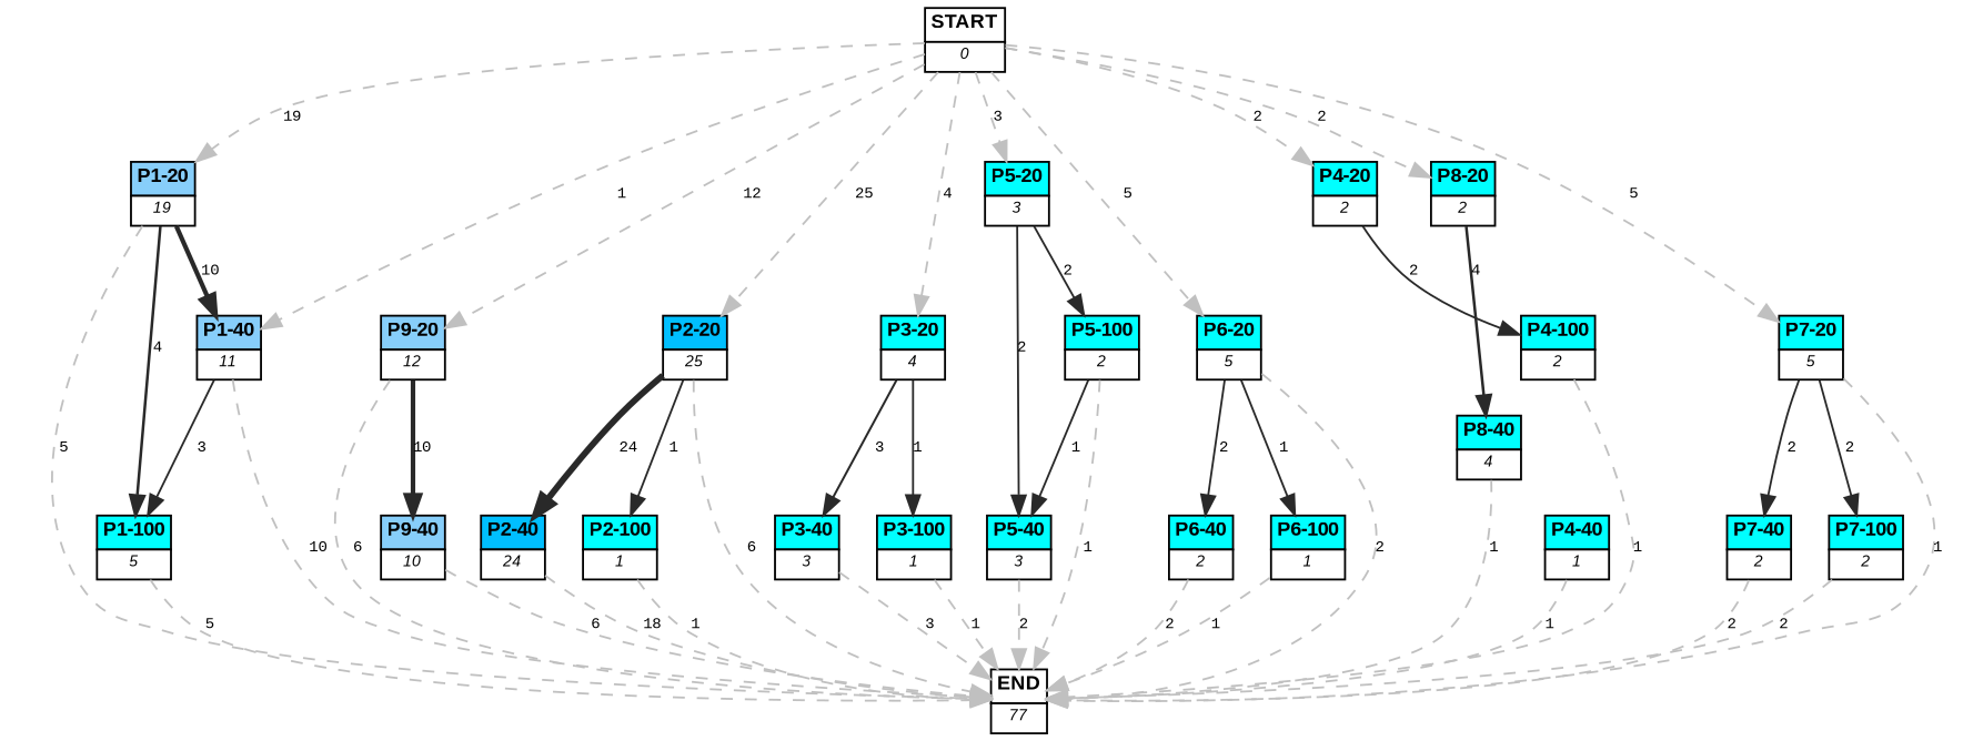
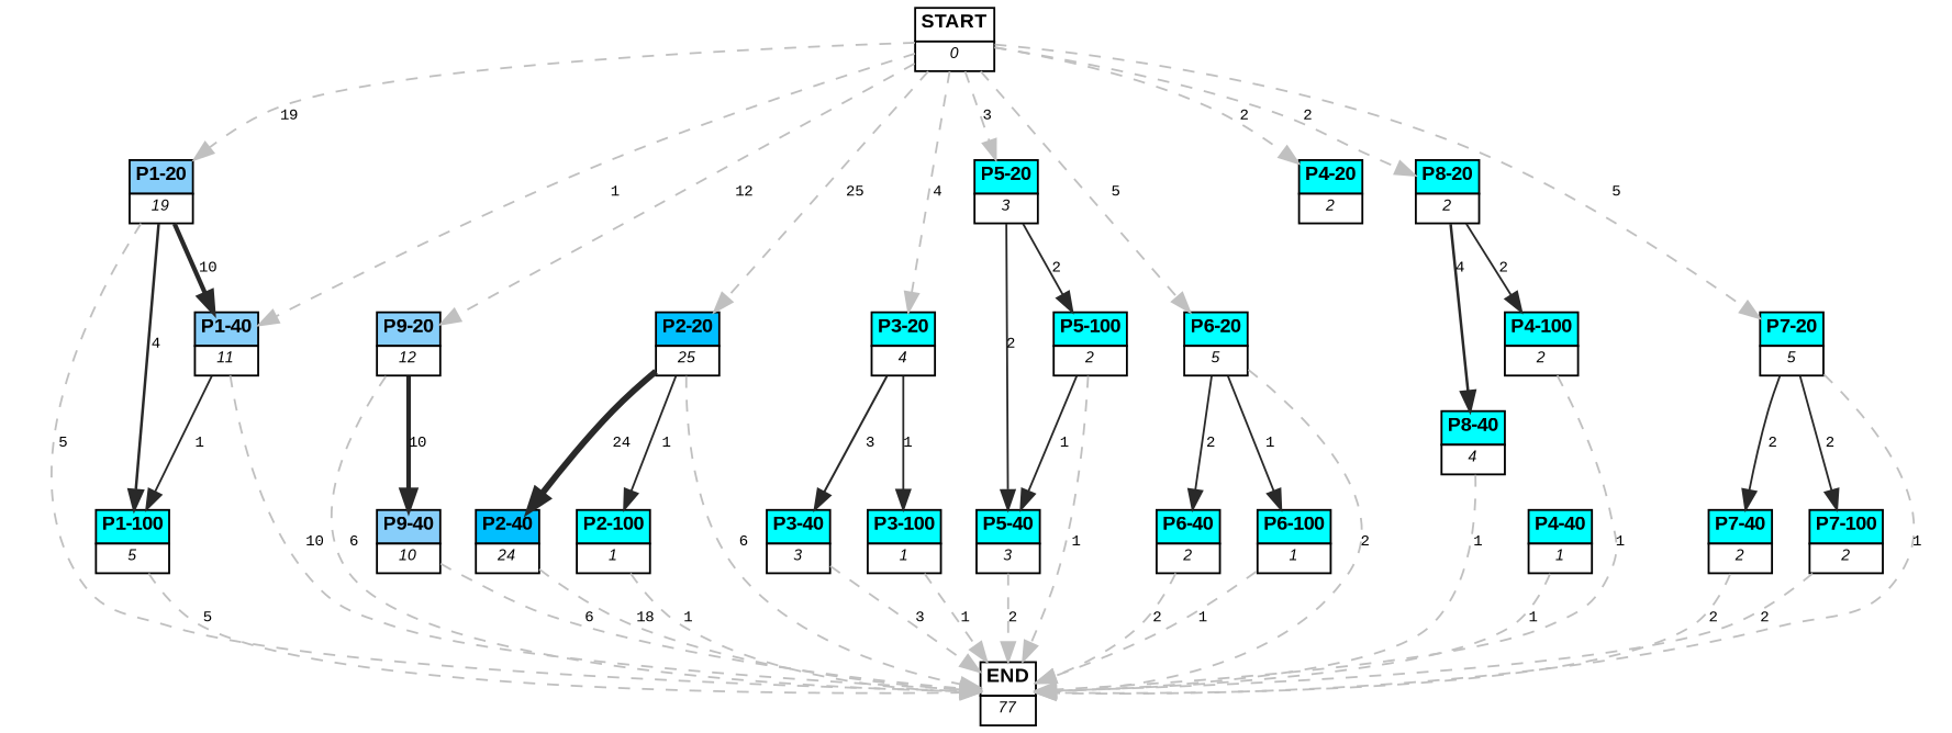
  digraph {
    fontname="Liberation Mono"
    node [fontname="Liberation Mono" shape=plain]
    edge [color=grey fontname="Liberation Mono" fontsize=8 labelfloat=false style=dashed]
    n1 [label=<<table border="0" cellborder="1" cellspacing="0"><tr><td bgcolor="lightskyblue"><FONT face="Arial" POINT-SIZE="10"><b>P1-40</b></FONT></td></tr><tr><td bgcolor="white"><FONT face="Arial" POINT-SIZE="8"><i>11</i></FONT></td></tr></table>>]
    n2 [label=<<table border="0" cellborder="1" cellspacing="0"><tr><td bgcolor="aqua"><FONT face="Arial" POINT-SIZE="10"><b>P1-100</b></FONT></td></tr><tr><td bgcolor="white"><FONT face="Arial" POINT-SIZE="8"><i>5</i></FONT></td></tr></table>>]
    n3 [label=<<table border="0" cellborder="1" cellspacing="0"><tr><td bgcolor="white"><FONT face="Arial" POINT-SIZE="10"><b>END</b></FONT></td></tr><tr><td bgcolor="white"><FONT face="Arial" POINT-SIZE="8"><i>77</i></FONT></td></tr></table>>]
    n4 [label=<<table border="0" cellborder="1" cellspacing="0"><tr><td bgcolor="lightskyblue"><FONT face="Arial" POINT-SIZE="10"><b>P1-20</b></FONT></td></tr><tr><td bgcolor="white"><FONT face="Arial" POINT-SIZE="8"><i>19</i></FONT></td></tr></table>>]
    n5 [label=<<table border="0" cellborder="1" cellspacing="0"><tr><td bgcolor="lightskyblue"><FONT face="Arial" POINT-SIZE="10"><b>P9-20</b></FONT></td></tr><tr><td bgcolor="white"><FONT face="Arial" POINT-SIZE="8"><i>12</i></FONT></td></tr></table>>]
    n6 [label=<<table border="0" cellborder="1" cellspacing="0"><tr><td bgcolor="lightskyblue"><FONT face="Arial" POINT-SIZE="10"><b>P9-40</b></FONT></td></tr><tr><td bgcolor="white"><FONT face="Arial" POINT-SIZE="8"><i>10</i></FONT></td></tr></table>>]
    n7 [label=<<table border="0" cellborder="1" cellspacing="0"><tr><td bgcolor="deepskyblue"><FONT face="Arial" POINT-SIZE="10"><b>P2-20</b></FONT></td></tr><tr><td bgcolor="white"><FONT face="Arial" POINT-SIZE="8"><i>25</i></FONT></td></tr></table>>]
    n8 [label=<<table border="0" cellborder="1" cellspacing="0"><tr><td bgcolor="deepskyblue"><FONT face="Arial" POINT-SIZE="10"><b>P2-40</b></FONT></td></tr><tr><td bgcolor="white"><FONT face="Arial" POINT-SIZE="8"><i>24</i></FONT></td></tr></table>>]
    n9 [label=<<table border="0" cellborder="1" cellspacing="0"><tr><td bgcolor="aqua"><FONT face="Arial" POINT-SIZE="10"><b>P2-100</b></FONT></td></tr><tr><td bgcolor="white"><FONT face="Arial" POINT-SIZE="8"><i>1</i></FONT></td></tr></table>>]
    n10 [label=<<table border="0" cellborder="1" cellspacing="0"><tr><td bgcolor="aqua"><FONT face="Arial" POINT-SIZE="10"><b>P3-20</b></FONT></td></tr><tr><td bgcolor="white"><FONT face="Arial" POINT-SIZE="8"><i>4</i></FONT></td></tr></table>>]
    n11 [label=<<table border="0" cellborder="1" cellspacing="0"><tr><td bgcolor="aqua"><FONT face="Arial" POINT-SIZE="10"><b>P3-40</b></FONT></td></tr><tr><td bgcolor="white"><FONT face="Arial" POINT-SIZE="8"><i>3</i></FONT></td></tr></table>>]
    n12 [label=<<table border="0" cellborder="1" cellspacing="0"><tr><td bgcolor="aqua"><FONT face="Arial" POINT-SIZE="10"><b>P3-100</b></FONT></td></tr><tr><td bgcolor="white"><FONT face="Arial" POINT-SIZE="8"><i>1</i></FONT></td></tr></table>>]
    n13 [label=<<table border="0" cellborder="1" cellspacing="0"><tr><td bgcolor="aqua"><FONT face="Arial" POINT-SIZE="10"><b>P5-20</b></FONT></td></tr><tr><td bgcolor="white"><FONT face="Arial" POINT-SIZE="8"><i>3</i></FONT></td></tr></table>>]
    n14 [label=<<table border="0" cellborder="1" cellspacing="0"><tr><td bgcolor="aqua"><FONT face="Arial" POINT-SIZE="10"><b>P5-40</b></FONT></td></tr><tr><td bgcolor="white"><FONT face="Arial" POINT-SIZE="8"><i>3</i></FONT></td></tr></table>>]
    n15 [label=<<table border="0" cellborder="1" cellspacing="0"><tr><td bgcolor="aqua"><FONT face="Arial" POINT-SIZE="10"><b>P5-100</b></FONT></td></tr><tr><td bgcolor="white"><FONT face="Arial" POINT-SIZE="8"><i>2</i></FONT></td></tr></table>>]
    n16 [label=<<table border="0" cellborder="1" cellspacing="0"><tr><td bgcolor="aqua"><FONT face="Arial" POINT-SIZE="10"><b>P6-20</b></FONT></td></tr><tr><td bgcolor="white"><FONT face="Arial" POINT-SIZE="8"><i>5</i></FONT></td></tr></table>>]
    n17 [label=<<table border="0" cellborder="1" cellspacing="0"><tr><td bgcolor="aqua"><FONT face="Arial" POINT-SIZE="10"><b>P6-40</b></FONT></td></tr><tr><td bgcolor="white"><FONT face="Arial" POINT-SIZE="8"><i>2</i></FONT></td></tr></table>>]
    n18 [label=<<table border="0" cellborder="1" cellspacing="0"><tr><td bgcolor="aqua"><FONT face="Arial" POINT-SIZE="10"><b>P6-100</b></FONT></td></tr><tr><td bgcolor="white"><FONT face="Arial" POINT-SIZE="8"><i>1</i></FONT></td></tr></table>>]
    n19 [label=<<table border="0" cellborder="1" cellspacing="0"><tr><td bgcolor="aqua"><FONT face="Arial" POINT-SIZE="10"><b>P4-20</b></FONT></td></tr><tr><td bgcolor="white"><FONT face="Arial" POINT-SIZE="8"><i>2</i></FONT></td></tr></table>>]
    n20 [label=<<table border="0" cellborder="1" cellspacing="0"><tr><td bgcolor="aqua"><FONT face="Arial" POINT-SIZE="10"><b>P4-100</b></FONT></td></tr><tr><td bgcolor="white"><FONT face="Arial" POINT-SIZE="8"><i>2</i></FONT></td></tr></table>>]
    n21 [label=<<table border="0" cellborder="1" cellspacing="0"><tr><td bgcolor="aqua"><FONT face="Arial" POINT-SIZE="10"><b>P4-40</b></FONT></td></tr><tr><td bgcolor="white"><FONT face="Arial" POINT-SIZE="8"><i>1</i></FONT></td></tr></table>>]
    n22 [label=<<table border="0" cellborder="1" cellspacing="0"><tr><td bgcolor="aqua"><FONT face="Arial" POINT-SIZE="10"><b>P7-20</b></FONT></td></tr><tr><td bgcolor="white"><FONT face="Arial" POINT-SIZE="8"><i>5</i></FONT></td></tr></table>>]
    n23 [label=<<table border="0" cellborder="1" cellspacing="0"><tr><td bgcolor="aqua"><FONT face="Arial" POINT-SIZE="10"><b>P7-40</b></FONT></td></tr><tr><td bgcolor="white"><FONT face="Arial" POINT-SIZE="8"><i>2</i></FONT></td></tr></table>>]
    n24 [label=<<table border="0" cellborder="1" cellspacing="0"><tr><td bgcolor="aqua"><FONT face="Arial" POINT-SIZE="10"><b>P7-100</b></FONT></td></tr><tr><td bgcolor="white"><FONT face="Arial" POINT-SIZE="8"><i>2</i></FONT></td></tr></table>>]
    n25 [label=<<table border="0" cellborder="1" cellspacing="0"><tr><td bgcolor="aqua"><FONT face="Arial" POINT-SIZE="10"><b>P8-20</b></FONT></td></tr><tr><td bgcolor="white"><FONT face="Arial" POINT-SIZE="8"><i>2</i></FONT></td></tr></table>>]
    n26 [label=<<table border="0" cellborder="1" cellspacing="0"><tr><td bgcolor="aqua"><FONT face="Arial" POINT-SIZE="10"><b>P8-40</b></FONT></td></tr><tr><td bgcolor="white"><FONT face="Arial" POINT-SIZE="8"><i>4</i></FONT></td></tr></table>>]
    n27 [label=<<table border="0" cellborder="1" cellspacing="0"><tr><td bgcolor="white"><FONT face="Arial" POINT-SIZE="10"><b>START</b></FONT></td></tr><tr><td bgcolor="white"><FONT face="Arial" POINT-SIZE="8"><i>0</i></FONT></td></tr></table>>]
-   n1 -> n2 [color=grey16 label=3 penwidth=1 style=""]
+   n1 -> n2 [color=grey16 label=1 penwidth=1 style=""]
    n1 -> n3 [label=10]
    n2 -> n3 [label=5]
    n4 -> n1 [color=grey16 label=10 penwidth=2.302585092994046 style=""]
    n4 -> n2 [color=grey16 label=4 penwidth=1.3862943611198906 style=""]
    n4 -> n3 [label=5]
    n5 -> n3 [label=6]
    n5 -> n6 [color=grey16 label=10 penwidth=2.302585092994046 style=""]
    n6 -> n3 [label=6]
    n7 -> n3 [label=6]
    n7 -> n8 [color=grey16 label=24 penwidth=3.1780538303479458 style=""]
    n7 -> n9 [color=grey16 label=1 penwidth=1 style=""]
    n8 -> n3 [label=18]
    n9 -> n3 [label=1]
    n10 -> n11 [color=grey16 label=3 penwidth=1.0986122886681098 style=""]
    n10 -> n12 [color=grey16 label=1 penwidth=1 style=""]
    n11 -> n3 [label=3]
    n12 -> n3 [label=1]
    n13 -> n14 [color=grey16 label=2 penwidth=1 style=""]
    n13 -> n15 [color=grey16 label=2 penwidth=1 style=""]
    n14 -> n3 [label=2]
    n15 -> n3 [label=1]
    n15 -> n14 [color=grey16 label=1 penwidth=1 style=""]
    n16 -> n3 [label=2]
    n16 -> n17 [color=grey16 label=2 penwidth=1 style=""]
    n16 -> n18 [color=grey16 label=1 penwidth=1 style=""]
    n17 -> n3 [label=2]
    n18 -> n3 [label=1]
-   n19 -> n20 [color=grey16 label=2 penwidth=1 style=""]
+   n25 -> n20 [color=grey16 label=2 penwidth=1 style=""]
    n20 -> n3 [label=1]
    n21 -> n3 [label=1]
    n22 -> n3 [label=1]
    n22 -> n23 [color=grey16 label=2 penwidth=1 style=""]
    n22 -> n24 [color=grey16 label=2 penwidth=1 style=""]
    n23 -> n3 [label=2]
    n24 -> n3 [label=2]
    n25 -> n26 [color=grey16 label=4 penwidth=1.3862943611198906 style=""]
    n26 -> n3 [label=1]
    n27 -> n1 [label=1]
    n27 -> n4 [label=19]
    n27 -> n5 [label=12]
    n27 -> n7 [label=25]
    n27 -> n10 [label=4]
    n27 -> n13 [label=3]
    n27 -> n16 [label=5]
    n27 -> n19 [label=2]
    n27 -> n22 [label=5]
    n27 -> n25 [label=2]
  }
